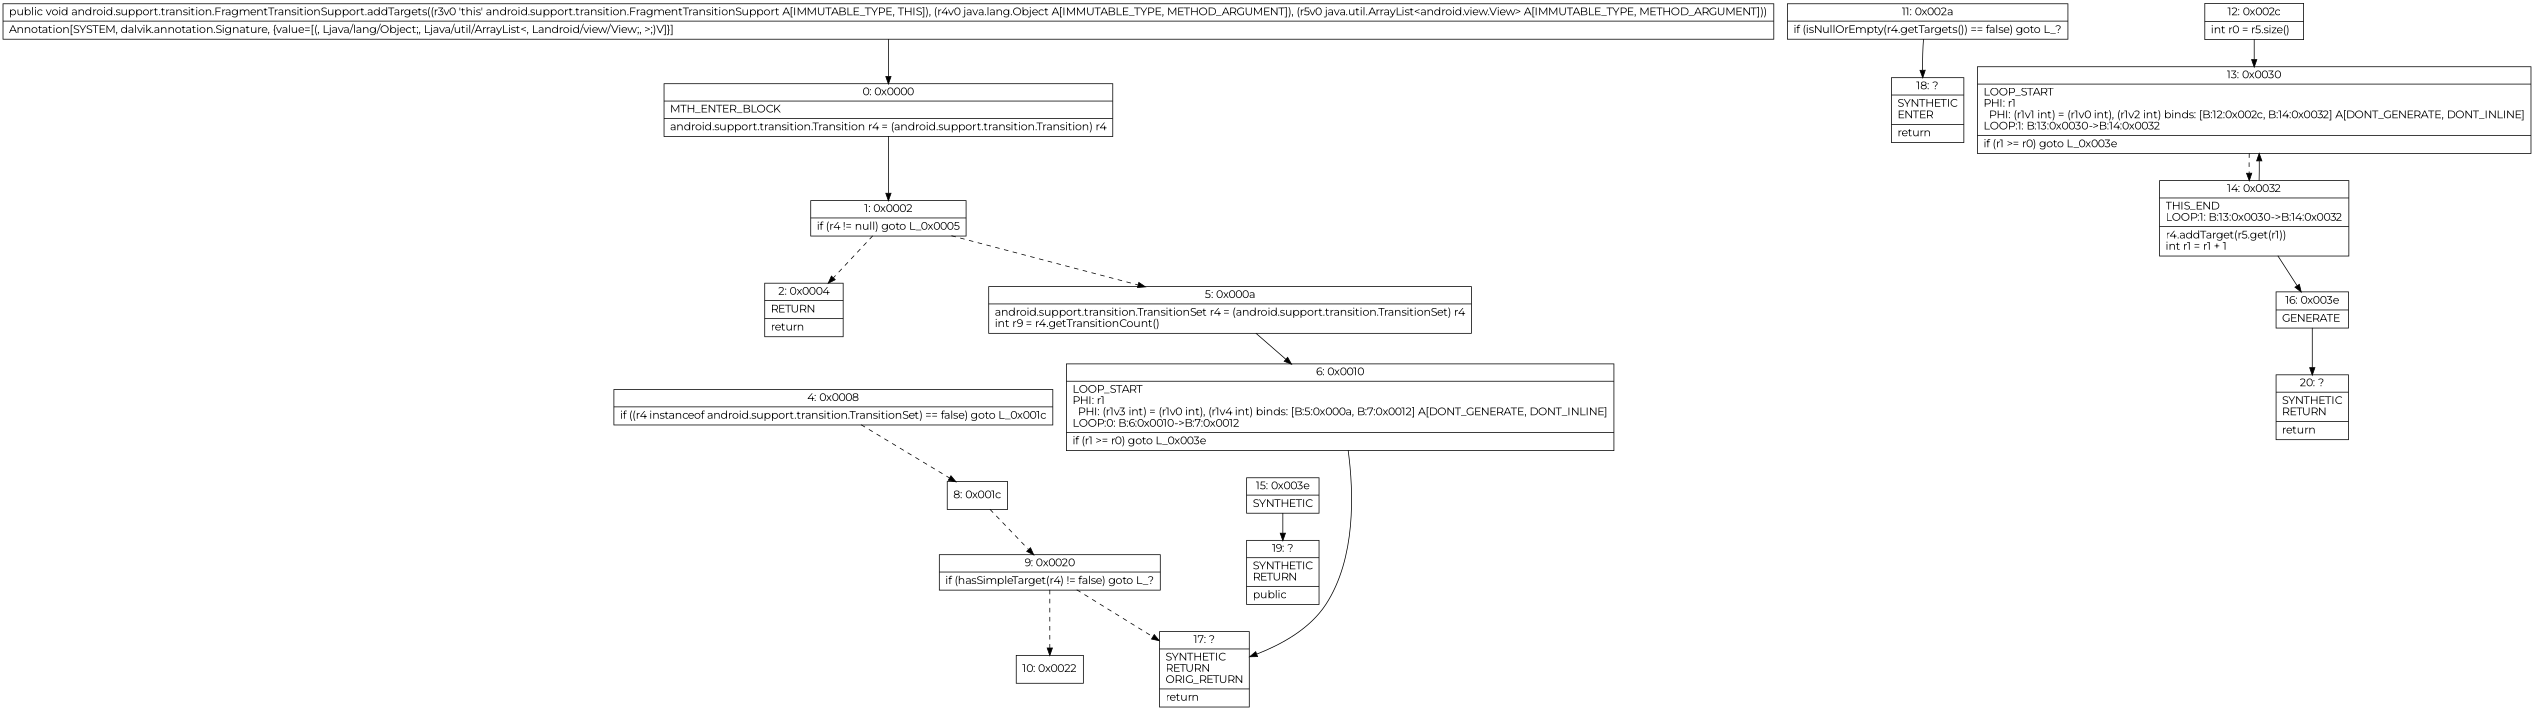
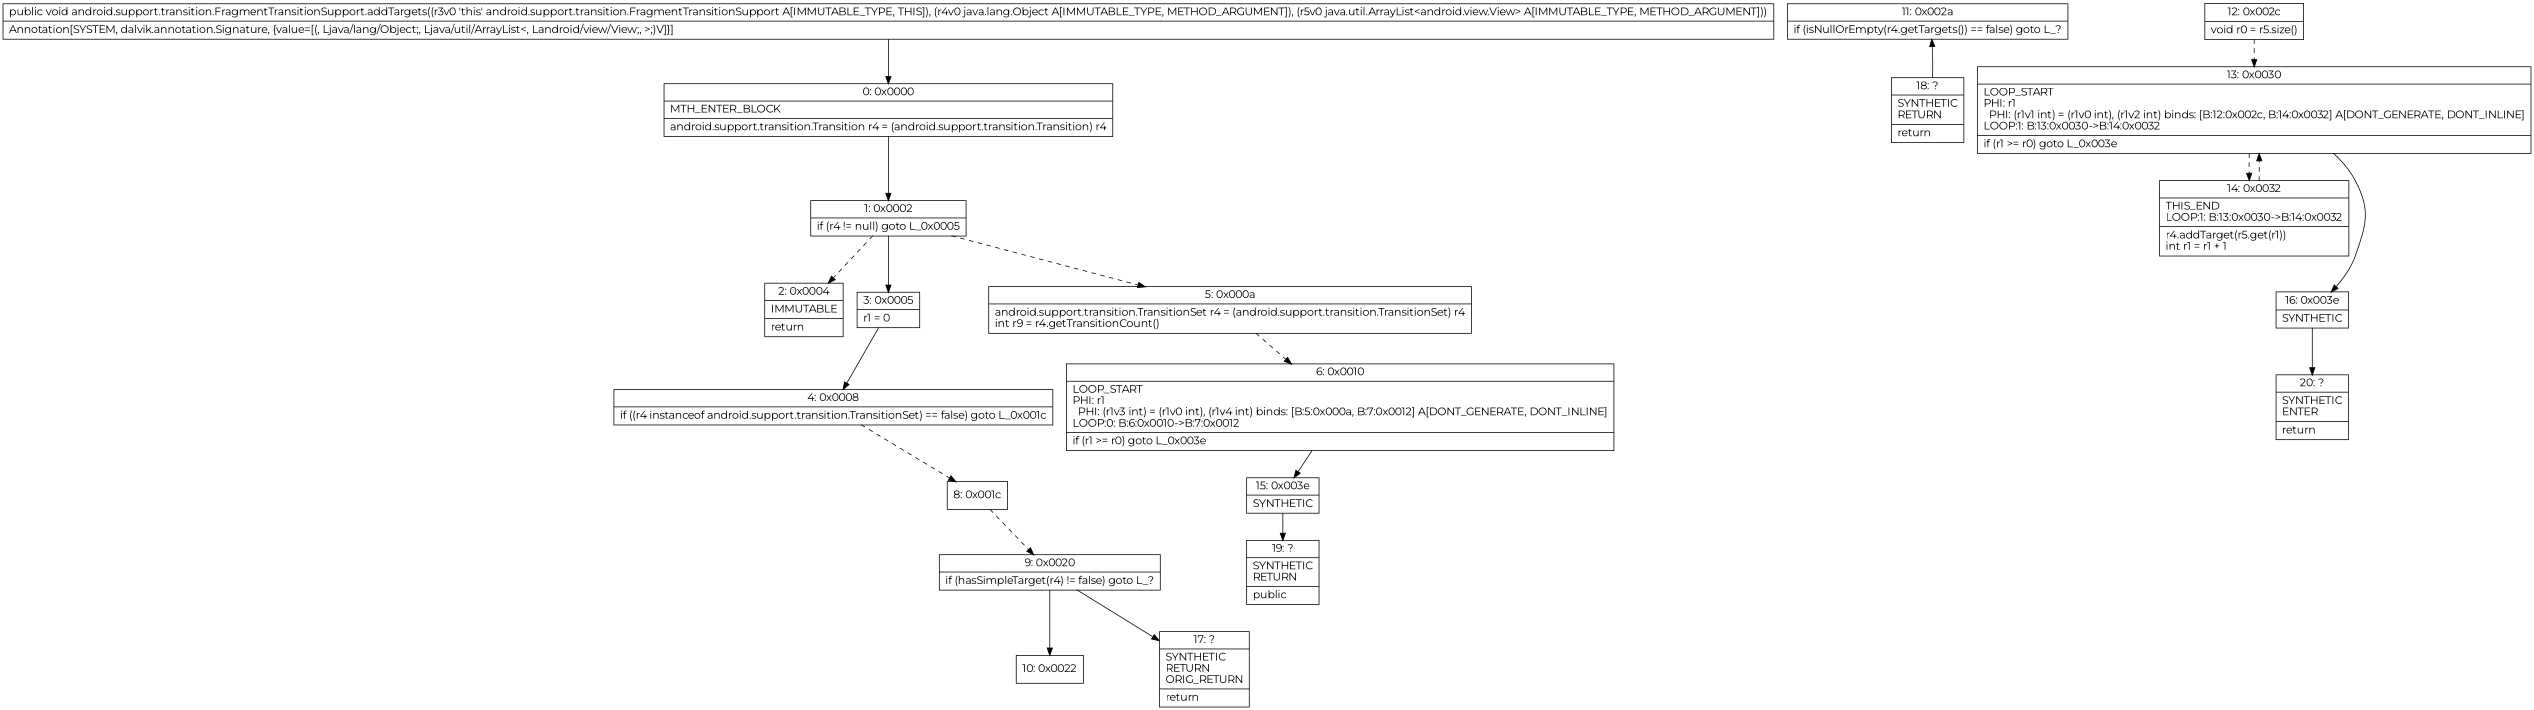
  digraph {
    fontname=Montserrat
    node [fontname=Montserrat shape=record]
    edge [fontname=Montserrat]
    n1 [label="{0\:\ 0x0000|MTH_ENTER_BLOCK\l|android.support.transition.Transition r4 = (android.support.transition.Transition) r4\l}"]
    n2 [label="{1\:\ 0x0002|if (r4 != null) goto L_0x0005\l}"]
-   n3 [label="{2\:\ 0x0004|RETURN\l|return\l}"]
+   n3 [label="{2\:\ 0x0004|IMMUTABLE\l|return\l}"]
+   n4 [label="{3\:\ 0x0005|r1 = 0\l}"]
    n5 [label="{5\:\ 0x000a|android.support.transition.TransitionSet r4 = (android.support.transition.TransitionSet) r4\lint r9 = r4.getTransitionCount()\l}"]
    n6 [label="{4\:\ 0x0008|if ((r4 instanceof android.support.transition.TransitionSet) == false) goto L_0x001c\l}"]
    n7 [label="{8\:\ 0x001c}"]
    n8 [label="{6\:\ 0x0010|LOOP_START\lPHI: r1 \l  PHI: (r1v3 int) = (r1v0 int), (r1v4 int) binds: [B:5:0x000a, B:7:0x0012] A[DONT_GENERATE, DONT_INLINE]\lLOOP:0: B:6:0x0010\-\>B:7:0x0012\l|if (r1 \>= r0) goto L_0x003e\l}"]
    n9 [label="{9\:\ 0x0020|if (hasSimpleTarget(r4) != false) goto L_?\l}"]
    n10 [label="{15\:\ 0x003e|SYNTHETIC\l}"]
    n11 [label="{19\:\ ?|SYNTHETIC\lRETURN\l|public\l}"]
    n12 [label="{10\:\ 0x0022}"]
    n13 [label="{17\:\ ?|SYNTHETIC\lRETURN\lORIG_RETURN\l|return\l}"]
    n14 [label="{11\:\ 0x002a|if (isNullOrEmpty(r4.getTargets()) == false) goto L_?\l}"]
-   n15 [label="{18\:\ ?|SYNTHETIC\lENTER\l|return\l}"]
-   n16 [label="{12\:\ 0x002c|int r0 = r5.size()\l}"]
+   n15 [label="{18\:\ ?|SYNTHETIC\lRETURN\l|return\l}"]
+   n16 [label="{12\:\ 0x002c|void r0 = r5.size()\l}"]
    n17 [label="{13\:\ 0x0030|LOOP_START\lPHI: r1 \l  PHI: (r1v1 int) = (r1v0 int), (r1v2 int) binds: [B:12:0x002c, B:14:0x0032] A[DONT_GENERATE, DONT_INLINE]\lLOOP:1: B:13:0x0030\-\>B:14:0x0032\l|if (r1 \>= r0) goto L_0x003e\l}"]
    n18 [label="{14\:\ 0x0032|THIS_END\lLOOP:1: B:13:0x0030\-\>B:14:0x0032\l|r4.addTarget(r5.get(r1))\lint r1 = r1 + 1\l}"]
-   n19 [label="{16\:\ 0x003e|GENERATE\l}"]
-   n20 [label="{20\:\ ?|SYNTHETIC\lRETURN\l|return\l}"]
+   n19 [label="{16\:\ 0x003e|SYNTHETIC\l}"]
+   n20 [label="{20\:\ ?|SYNTHETIC\lENTER\l|return\l}"]
    n21 [label="{public void android.support.transition.FragmentTransitionSupport.addTargets((r3v0 'this' android.support.transition.FragmentTransitionSupport A[IMMUTABLE_TYPE, THIS]), (r4v0 java.lang.Object A[IMMUTABLE_TYPE, METHOD_ARGUMENT]), (r5v0 java.util.ArrayList\<android.view.View\> A[IMMUTABLE_TYPE, METHOD_ARGUMENT]))  | Annotation[SYSTEM, dalvik.annotation.Signature, \{value=[(, Ljava\/lang\/Object;, Ljava\/util\/ArrayList\<, Landroid\/view\/View;, \>;)V]\}]\l}"]
    n1 -> n2
    n2 -> n3 [style=dashed]
+   n2 -> n4
    n2 -> n5 [style=dashed]
-   n5 -> n8
+   n4 -> n6
+   n5 -> n8 [style=dashed]
    n6 -> n7 [style=dashed]
    n7 -> n9 [style=dashed]
-   n8 -> n13
-   n9 -> n12 [style=dashed]
-   n9 -> n13 [style=dashed]
+   n8 -> n10
+   n9 -> n12 [style=solid]
+   n9 -> n13
    n10 -> n11
-   n14 -> n15
-   n16 -> n17
+   n15 -> n14
+   n16 -> n17 [style=dashed]
    n17 -> n18 [style=dashed]
-   n18 -> n19
-   n18 -> n17
+   n17 -> n19
+   n18 -> n17 [style=dashed]
    n19 -> n20
    n21 -> n1
  }
